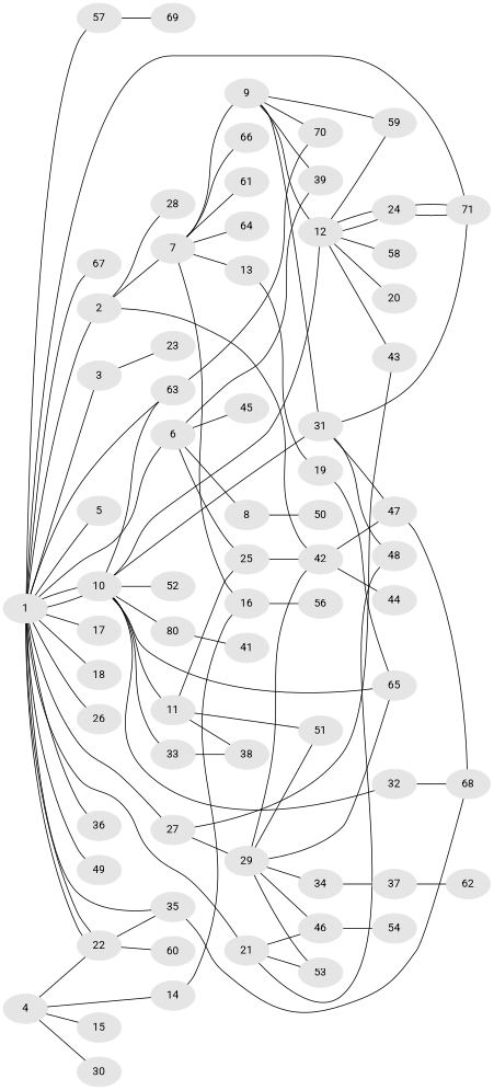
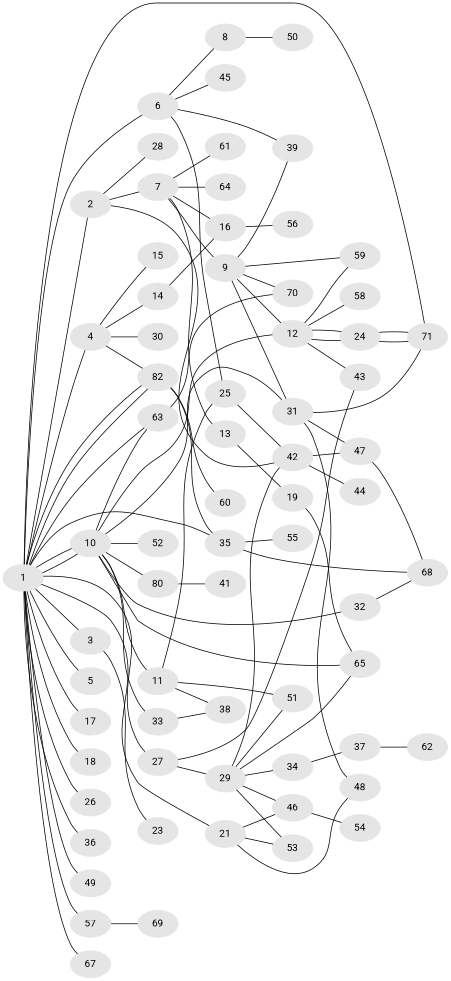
  graph {
    fontname=Roboto
    rankdir=LR
    node [color=gray90 fontname=Roboto style=filled]
    edge [fontname=Roboto]
    1
    2
    3
    4
    5
    6
    10
    17
    18
    21
-   22
+   22 [label=82]
    26
    27
    35
    36
    49
    57
    63
    67
    71
    7
    28
    42
    23
    14
    15
    30
    8
    25
    39
    45
    12
    31
    11
    32
    33
    n37 [label=80]
    52
    65
    46
    48
    53
    60
    43
    29
    68
+   55
    69
    70
    9
    13
    16
    61
    64
-   66
    47
    44
    50
    59
    19
    56
-   20
    24
    58
    38
    51
    41
    54
    34
    37
    62
    1 -- 2
    1 -- 3
+   1 -- 4
    1 -- 5
    1 -- 6
    1 -- 10
    1 -- 10
    1 -- 17
    1 -- 18
    1 -- 21
    1 -- 22
    1 -- 22
    1 -- 26
    1 -- 27
    1 -- 35
    1 -- 36
    1 -- 49
    1 -- 57
    1 -- 63
    1 -- 67
    1 -- 71
    2 -- 7
    2 -- 28
    2 -- 42
    3 -- 23
    4 -- 22
    4 -- 14
    4 -- 15
    4 -- 30
    6 -- 8
    6 -- 25
    6 -- 39
    6 -- 45
    10 -- 63
    10 -- 12
    10 -- 31
    10 -- 11
    10 -- 32
    10 -- 33
    10 -- n37
    10 -- 52
    10 -- 65
    21 -- 46
    21 -- 48
    21 -- 53
    22 -- 35
    22 -- 60
    27 -- 43
    27 -- 29
    35 -- 68
+   35 -- 55
    57 -- 69
    63 -- 70
    7 -- 9
    7 -- 13
    7 -- 16
    7 -- 61
    7 -- 64
-   7 -- 66
    42 -- 47
    42 -- 44
    14 -- 16
    8 -- 50
    25 -- 42
    12 -- 43
    12 -- 59
-   12 -- 20
    12 -- 24
    12 -- 24
    12 -- 58
    31 -- 71
    31 -- 48
    31 -- 47
    11 -- 25
    11 -- 38
    11 -- 51
    32 -- 68
    33 -- 38
    n37 -- 41
    46 -- 54
    29 -- 42
    29 -- 65
    29 -- 46
    29 -- 53
    29 -- 51
    29 -- 34
    9 -- 39
    9 -- 12
    9 -- 31
    9 -- 70
    9 -- 59
    13 -- 19
    16 -- 56
    47 -- 68
    19 -- 65
    24 -- 71
    24 -- 71
    34 -- 37
    37 -- 62
  }
